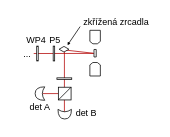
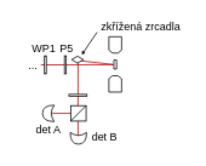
  <mxCell id="0" />
  <mxCell id="1" parent="0" />
  <mxCell id="2" value="" style="endArrow=none;html=1;rounded=0;endSize=1;targetPerimeterSpacing=6;strokeWidth=1;fillColor=#e51400;strokeColor=#B20000;" parent="1" edge="1"><mxGeometry width="50" height="50" relative="1" as="geometry"><mxPoint x="85" y="150" as="sourcePoint" /><mxPoint x="85" y="66" as="targetPoint" /></mxGeometry></mxCell>
  <mxCell id="3" value="" style="endArrow=none;html=1;rounded=0;endSize=1;targetPerimeterSpacing=6;strokeWidth=1;fillColor=#e51400;strokeColor=#B20000;entryX=-0.267;entryY=0.507;entryDx=0;entryDy=0;entryPerimeter=0;" parent="1" target="18" edge="1"><mxGeometry width="50" height="50" relative="1" as="geometry"><mxPoint x="83" y="66" as="sourcePoint" /><mxPoint x="134.395" y="80.88" as="targetPoint" /></mxGeometry></mxCell>
  <mxCell id="4" value="" style="endArrow=none;html=1;rounded=0;endSize=1;targetPerimeterSpacing=6;strokeWidth=1;exitX=0.25;exitY=0.5;exitDx=0;exitDy=0;exitPerimeter=0;entryX=0;entryY=0.5;entryDx=0;entryDy=0;fillColor=#e51400;strokeColor=#B20000;" parent="1" source="12" target="9" edge="1"><mxGeometry width="50" height="50" relative="1" as="geometry"><mxPoint x="60.9" y="142" as="sourcePoint" /><mxPoint x="110.9" y="92" as="targetPoint" /></mxGeometry></mxCell>
  <mxCell id="5" value="" style="shape=loopLimit;whiteSpace=wrap;html=1;size=4;" parent="1" vertex="1"><mxGeometry x="119" y="83" width="14" height="18" as="geometry" /></mxCell>
  <mxCell id="6" value="" style="shape=loopLimit;whiteSpace=wrap;html=1;size=4;rotation=-180;" parent="1" vertex="1"><mxGeometry x="119" y="40" width="14" height="18" as="geometry" /></mxCell>
  <mxCell id="7" value="" style="endArrow=none;html=1;rounded=0;endSize=1;targetPerimeterSpacing=6;strokeWidth=1;fillColor=#e51400;strokeColor=#B20000;entryX=-0.035;entryY=0.53;entryDx=0;entryDy=0;entryPerimeter=0;" parent="1" target="18" edge="1"><mxGeometry width="50" height="50" relative="1" as="geometry"><mxPoint x="44" y="71" as="sourcePoint" /><mxPoint x="158" y="71" as="targetPoint" /></mxGeometry></mxCell>
  <mxCell id="8" value="" style="rounded=0;whiteSpace=wrap;html=1;rotation=90;direction=south;" parent="1" vertex="1"><mxGeometry x="83.895" y="94.605" width="2" height="19.79" as="geometry" /></mxCell>
  <mxCell id="9" value="" style="whiteSpace=wrap;html=1;aspect=fixed;strokeWidth=1;" parent="1" vertex="1"><mxGeometry x="76.9" y="116" width="17" height="17" as="geometry" /></mxCell>
  <mxCell id="10" value="" style="endArrow=none;html=1;rounded=0;endSize=1;targetPerimeterSpacing=6;strokeWidth=1;exitX=1;exitY=0;exitDx=0;exitDy=0;entryX=0;entryY=1;entryDx=0;entryDy=0;" parent="1" source="9" target="9" edge="1"><mxGeometry width="50" height="50" relative="1" as="geometry"><mxPoint x="73.9" y="126" as="sourcePoint" /><mxPoint x="123.9" y="76" as="targetPoint" /></mxGeometry></mxCell>
  <mxCell id="11" value="" style="shape=xor;whiteSpace=wrap;html=1;strokeWidth=1;rotation=90;" parent="1" vertex="1"><mxGeometry x="78.98" y="143" width="12.84" height="18" as="geometry" /></mxCell>
  <mxCell id="12" value="" style="shape=xor;whiteSpace=wrap;html=1;strokeWidth=1;rotation=0;direction=west;" parent="1" vertex="1"><mxGeometry x="45.9" y="115.5" width="12.84" height="18" as="geometry" /></mxCell>
  <mxCell id="13" value="" style="rounded=0;whiteSpace=wrap;html=1;rotation=90;" parent="1" vertex="1"><mxGeometry x="39.1" y="70" width="19.79" height="2" as="geometry" /></mxCell>
  <mxCell id="14" value="" style="rounded=0;whiteSpace=wrap;html=1;rotation=90;" parent="1" vertex="1"><mxGeometry x="61.1" y="70" width="19.79" height="2" as="geometry" /></mxCell>
  <mxCell id="15" value="P5" style="text;html=1;align=center;verticalAlign=middle;resizable=0;points=[];autosize=1;strokeColor=none;fillColor=none;" parent="1" vertex="1"><mxGeometry x="57" y="44" width="30" height="20" as="geometry" /></mxCell>
- <mxCell id="16" value="WP4" style="text;html=1;align=center;verticalAlign=middle;resizable=0;points=[];autosize=1;strokeColor=none;fillColor=none;" parent="1" vertex="1"><mxGeometry x="27" y="44" width="40" height="20" as="geometry" /></mxCell>
+ <mxCell id="16" value="WP1" style="text;html=1;align=center;verticalAlign=middle;resizable=0;points=[];autosize=1;strokeColor=none;fillColor=none;" parent="1" vertex="1"><mxGeometry x="27" y="44" width="40" height="20" as="geometry" /></mxCell>
  <mxCell id="17" value="..." style="text;html=1;align=center;verticalAlign=middle;resizable=0;points=[];autosize=1;strokeColor=none;fillColor=none;" parent="1" vertex="1"><mxGeometry x="20" y="62" width="30" height="20" as="geometry" /></mxCell>
  <mxCell id="18" value="" style="verticalLabelPosition=bottom;verticalAlign=top;html=1;shape=mxgraph.basic.rect;fillColor2=none;strokeWidth=1;size=20;indent=5;" parent="1" vertex="1"><mxGeometry x="124.5" y="65.58" width="3" height="10" as="geometry" /></mxCell>
  <mxCell id="19" value="" style="html=1;whiteSpace=wrap;shape=isoRectangle;" parent="1" vertex="1"><mxGeometry x="77.89" y="53" width="13.11" height="24.5" as="geometry" /></mxCell>
  <mxCell id="20" value="det A" style="text;html=1;align=center;verticalAlign=middle;resizable=0;points=[];autosize=1;strokeColor=none;fillColor=none;" parent="1" vertex="1"><mxGeometry x="32.32" y="133" width="40" height="20" as="geometry" /></mxCell>
  <mxCell id="21" value="det B" style="text;html=1;align=center;verticalAlign=middle;resizable=0;points=[];autosize=1;strokeColor=none;fillColor=none;" parent="1" vertex="1"><mxGeometry x="93.9" y="141" width="40" height="20" as="geometry" /></mxCell>
  <mxCell id="22" value="" style="endArrow=classic;html=1;rounded=0;endSize=2;" parent="1" edge="1"><mxGeometry width="50" height="50" relative="1" as="geometry"><mxPoint x="106" y="35" as="sourcePoint" /><mxPoint x="89" y="60" as="targetPoint" /></mxGeometry></mxCell>
  <mxCell id="23" value="zkřížená zrcadla" style="text;html=1;align=center;verticalAlign=middle;resizable=0;points=[];autosize=1;strokeColor=none;fillColor=none;" parent="1" vertex="1"><mxGeometry x="104" width="100" height="20" as="geometry" y="20" /></mxCell>
